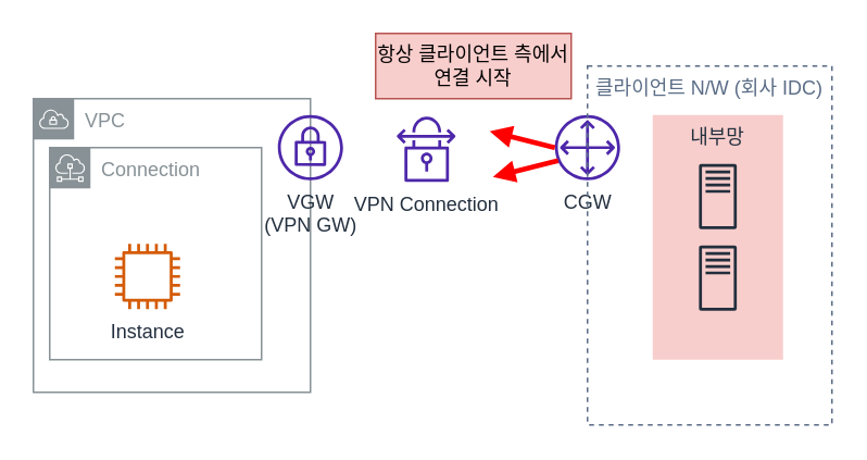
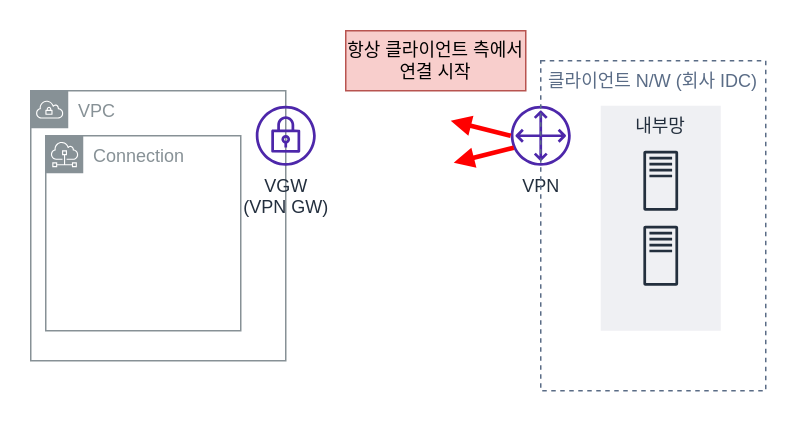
  <mxCell id="0" />
  <mxCell id="1" parent="0" />
- <mxCell id="2" value="CGW" style="sketch=0;outlineConnect=0;fontColor=#232F3E;gradientColor=none;fillColor=#4D27AA;strokeColor=none;dashed=0;verticalLabelPosition=bottom;verticalAlign=top;align=center;html=1;fontSize=12;fontStyle=0;aspect=fixed;pointerEvents=1;shape=mxgraph.aws4.customer_gateway;" vertex="1" parent="1"><mxGeometry x="340" y="70" width="40" height="40" as="geometry" /></mxCell>
+ <mxCell id="2" value="VPN" style="sketch=0;outlineConnect=0;fontColor=#232F3E;gradientColor=none;fillColor=#4D27AA;strokeColor=none;dashed=0;verticalLabelPosition=bottom;verticalAlign=top;align=center;html=1;fontSize=12;fontStyle=0;aspect=fixed;pointerEvents=1;shape=mxgraph.aws4.customer_gateway;" vertex="1" parent="1"><mxGeometry x="340" y="70" width="40" height="40" as="geometry" /></mxCell>
  <mxCell id="3" value="클라이언트 N/W (회사 IDC)" style="fillColor=none;strokeColor=#5A6C86;dashed=1;verticalAlign=top;fontStyle=0;fontColor=#5A6C86;" vertex="1" parent="1"><mxGeometry x="360" y="40" width="150" height="220" as="geometry" /></mxCell>
- <mxCell id="4" value="VPN Connection" style="sketch=0;outlineConnect=0;fontColor=#232F3E;gradientColor=none;fillColor=#4D27AA;strokeColor=none;dashed=0;verticalLabelPosition=bottom;verticalAlign=top;align=center;html=1;fontSize=12;fontStyle=0;pointerEvents=1;shape=mxgraph.aws4.vpn_connection;" vertex="1" parent="1"><mxGeometry x="241" y="71" width="40" height="40" as="geometry" /></mxCell>
- <mxCell id="5" value="내부망" style="fillColor=#f8cecc;strokeColor=none;dashed=0;verticalAlign=top;fontStyle=0;fontColor=#232F3D;" vertex="1" parent="1"><mxGeometry x="400" y="70" width="80" height="150" as="geometry" /></mxCell>
+ <mxCell id="5" value="내부망" style="fillColor=#EFF0F3;strokeColor=none;dashed=0;verticalAlign=top;fontStyle=0;fontColor=#232F3D;" vertex="1" parent="1"><mxGeometry x="400" y="70" width="80" height="150" as="geometry" /></mxCell>
  <mxCell id="6" value="" style="sketch=0;outlineConnect=0;fontColor=#232F3E;gradientColor=none;fillColor=#232F3D;strokeColor=none;dashed=0;verticalLabelPosition=bottom;verticalAlign=top;align=center;html=1;fontSize=12;fontStyle=0;pointerEvents=1;shape=mxgraph.aws4.traditional_server;" vertex="1" parent="1"><mxGeometry x="420" y="100" width="40" height="40" as="geometry" /></mxCell>
  <mxCell id="7" value="" style="sketch=0;outlineConnect=0;fontColor=#232F3E;gradientColor=none;fillColor=#232F3D;strokeColor=none;dashed=0;verticalLabelPosition=bottom;verticalAlign=top;align=center;html=1;fontSize=12;fontStyle=0;pointerEvents=1;shape=mxgraph.aws4.traditional_server;" vertex="1" parent="1"><mxGeometry x="420" y="150" width="40" height="40" as="geometry" /></mxCell>
  <mxCell id="8" value="VPC" style="sketch=0;outlineConnect=0;gradientColor=none;html=1;whiteSpace=wrap;fontSize=12;fontStyle=0;shape=mxgraph.aws4.group;grIcon=mxgraph.aws4.group_vpc;strokeColor=#879196;fillColor=none;verticalAlign=top;align=left;spacingLeft=30;fontColor=#879196;dashed=0;" vertex="1" parent="1"><mxGeometry x="20" y="60" width="170" height="180" as="geometry" /></mxCell>
  <mxCell id="9" value="Connection" style="sketch=0;outlineConnect=0;gradientColor=none;html=1;whiteSpace=wrap;fontSize=12;fontStyle=0;shape=mxgraph.aws4.group;grIcon=mxgraph.aws4.group_subnet;strokeColor=#879196;fillColor=none;verticalAlign=top;align=left;spacingLeft=30;fontColor=#879196;dashed=0;" vertex="1" parent="1"><mxGeometry x="30" y="90" width="130" height="130" as="geometry" /></mxCell>
- <mxCell id="10" value="Instance" style="sketch=0;outlineConnect=0;fontColor=#232F3E;gradientColor=none;fillColor=#D45B07;strokeColor=none;dashed=0;verticalLabelPosition=bottom;verticalAlign=top;align=center;html=1;fontSize=12;fontStyle=0;aspect=fixed;pointerEvents=1;shape=mxgraph.aws4.instance2;" vertex="1" parent="1"><mxGeometry x="70" y="149" width="40" height="40" as="geometry" /></mxCell>
  <mxCell id="11" value="VGW&lt;br&gt;(VPN GW)" style="sketch=0;outlineConnect=0;fontColor=#232F3E;gradientColor=none;fillColor=#4D27AA;strokeColor=none;dashed=0;verticalLabelPosition=bottom;verticalAlign=top;align=center;html=1;fontSize=12;fontStyle=0;aspect=fixed;pointerEvents=1;shape=mxgraph.aws4.vpn_gateway;" vertex="1" parent="1"><mxGeometry x="170" y="70" width="40" height="40" as="geometry" /></mxCell>
  <mxCell id="12" value="" style="endArrow=block;html=1;rounded=0;endFill=1;strokeWidth=3;strokeColor=#FF0000;" edge="1" parent="1"><mxGeometry width="50" height="50" relative="1" as="geometry"><mxPoint x="340" y="90" as="sourcePoint" /><mxPoint x="300" y="80" as="targetPoint" /></mxGeometry></mxCell>
  <mxCell id="13" value="항상 클라이언트 측에서 연결 시작" style="text;html=1;strokeColor=#b85450;fillColor=#f8cecc;align=center;verticalAlign=middle;whiteSpace=wrap;rounded=0;" vertex="1" parent="1"><mxGeometry x="230" y="20" width="120" height="40" as="geometry" /></mxCell>
  <mxCell id="14" value="" style="endArrow=block;html=1;rounded=0;endFill=1;strokeWidth=3;strokeColor=#FF0000;" edge="1" parent="1"><mxGeometry width="50" height="50" relative="1" as="geometry"><mxPoint x="342" y="98" as="sourcePoint" /><mxPoint x="302" y="108" as="targetPoint" /></mxGeometry></mxCell>
